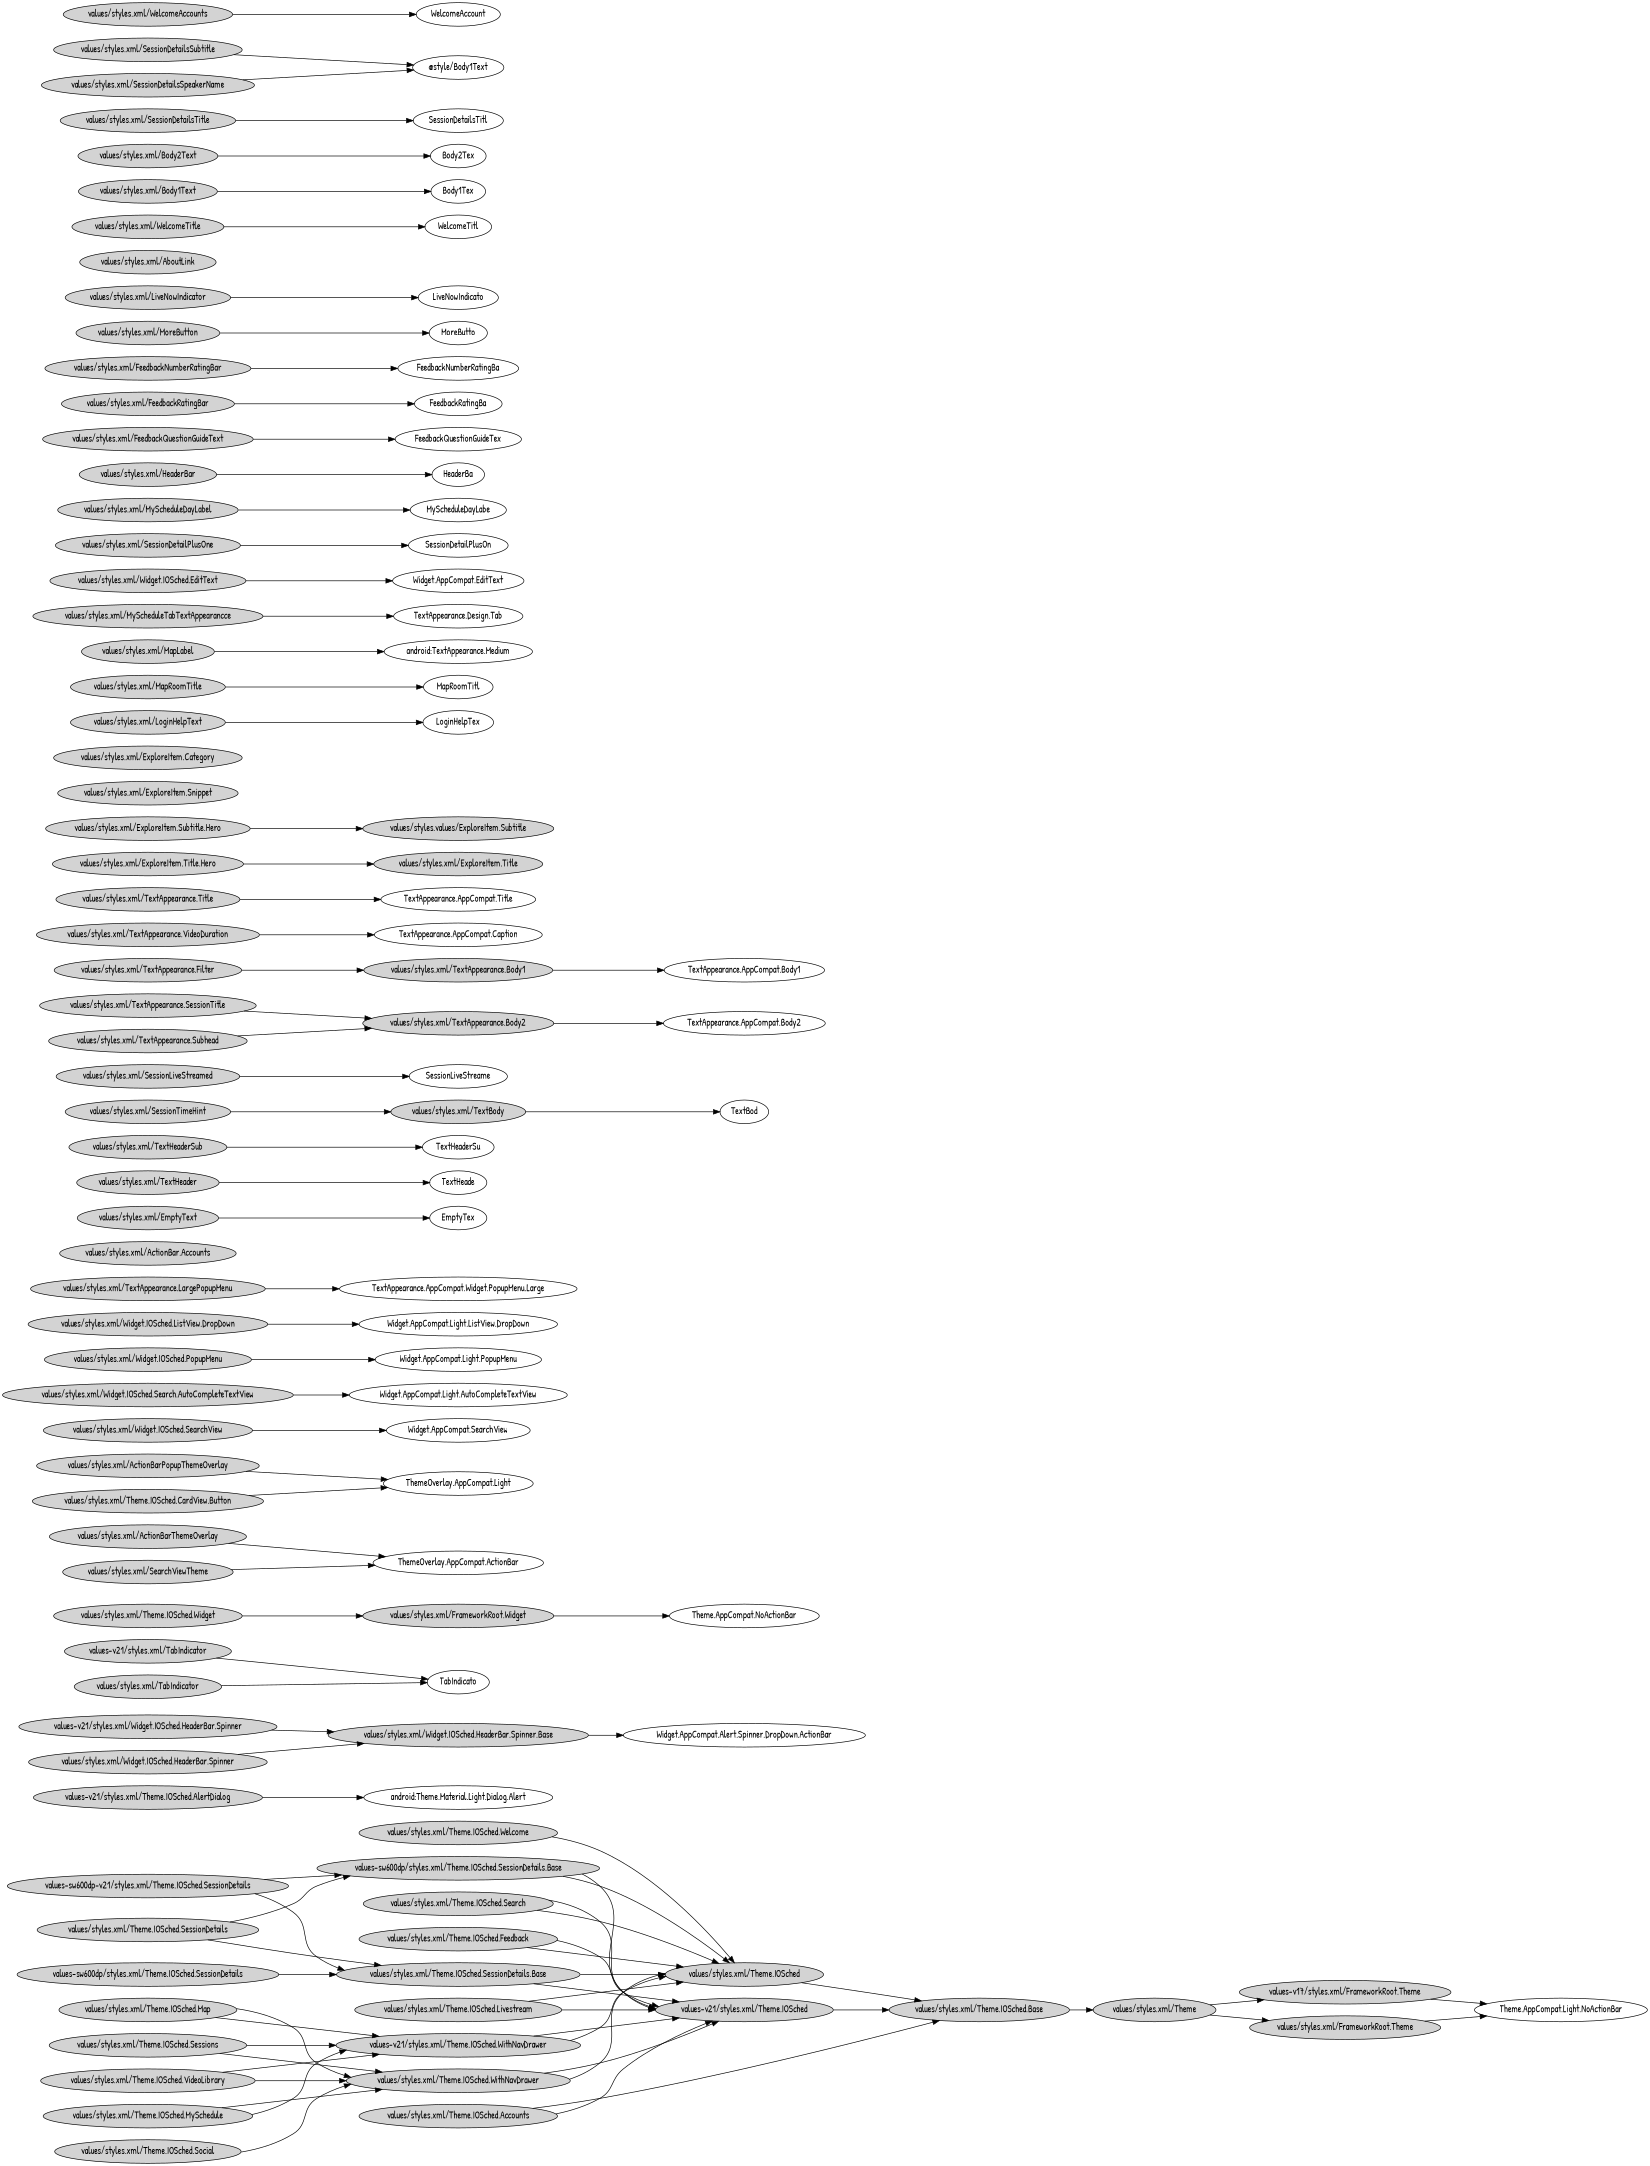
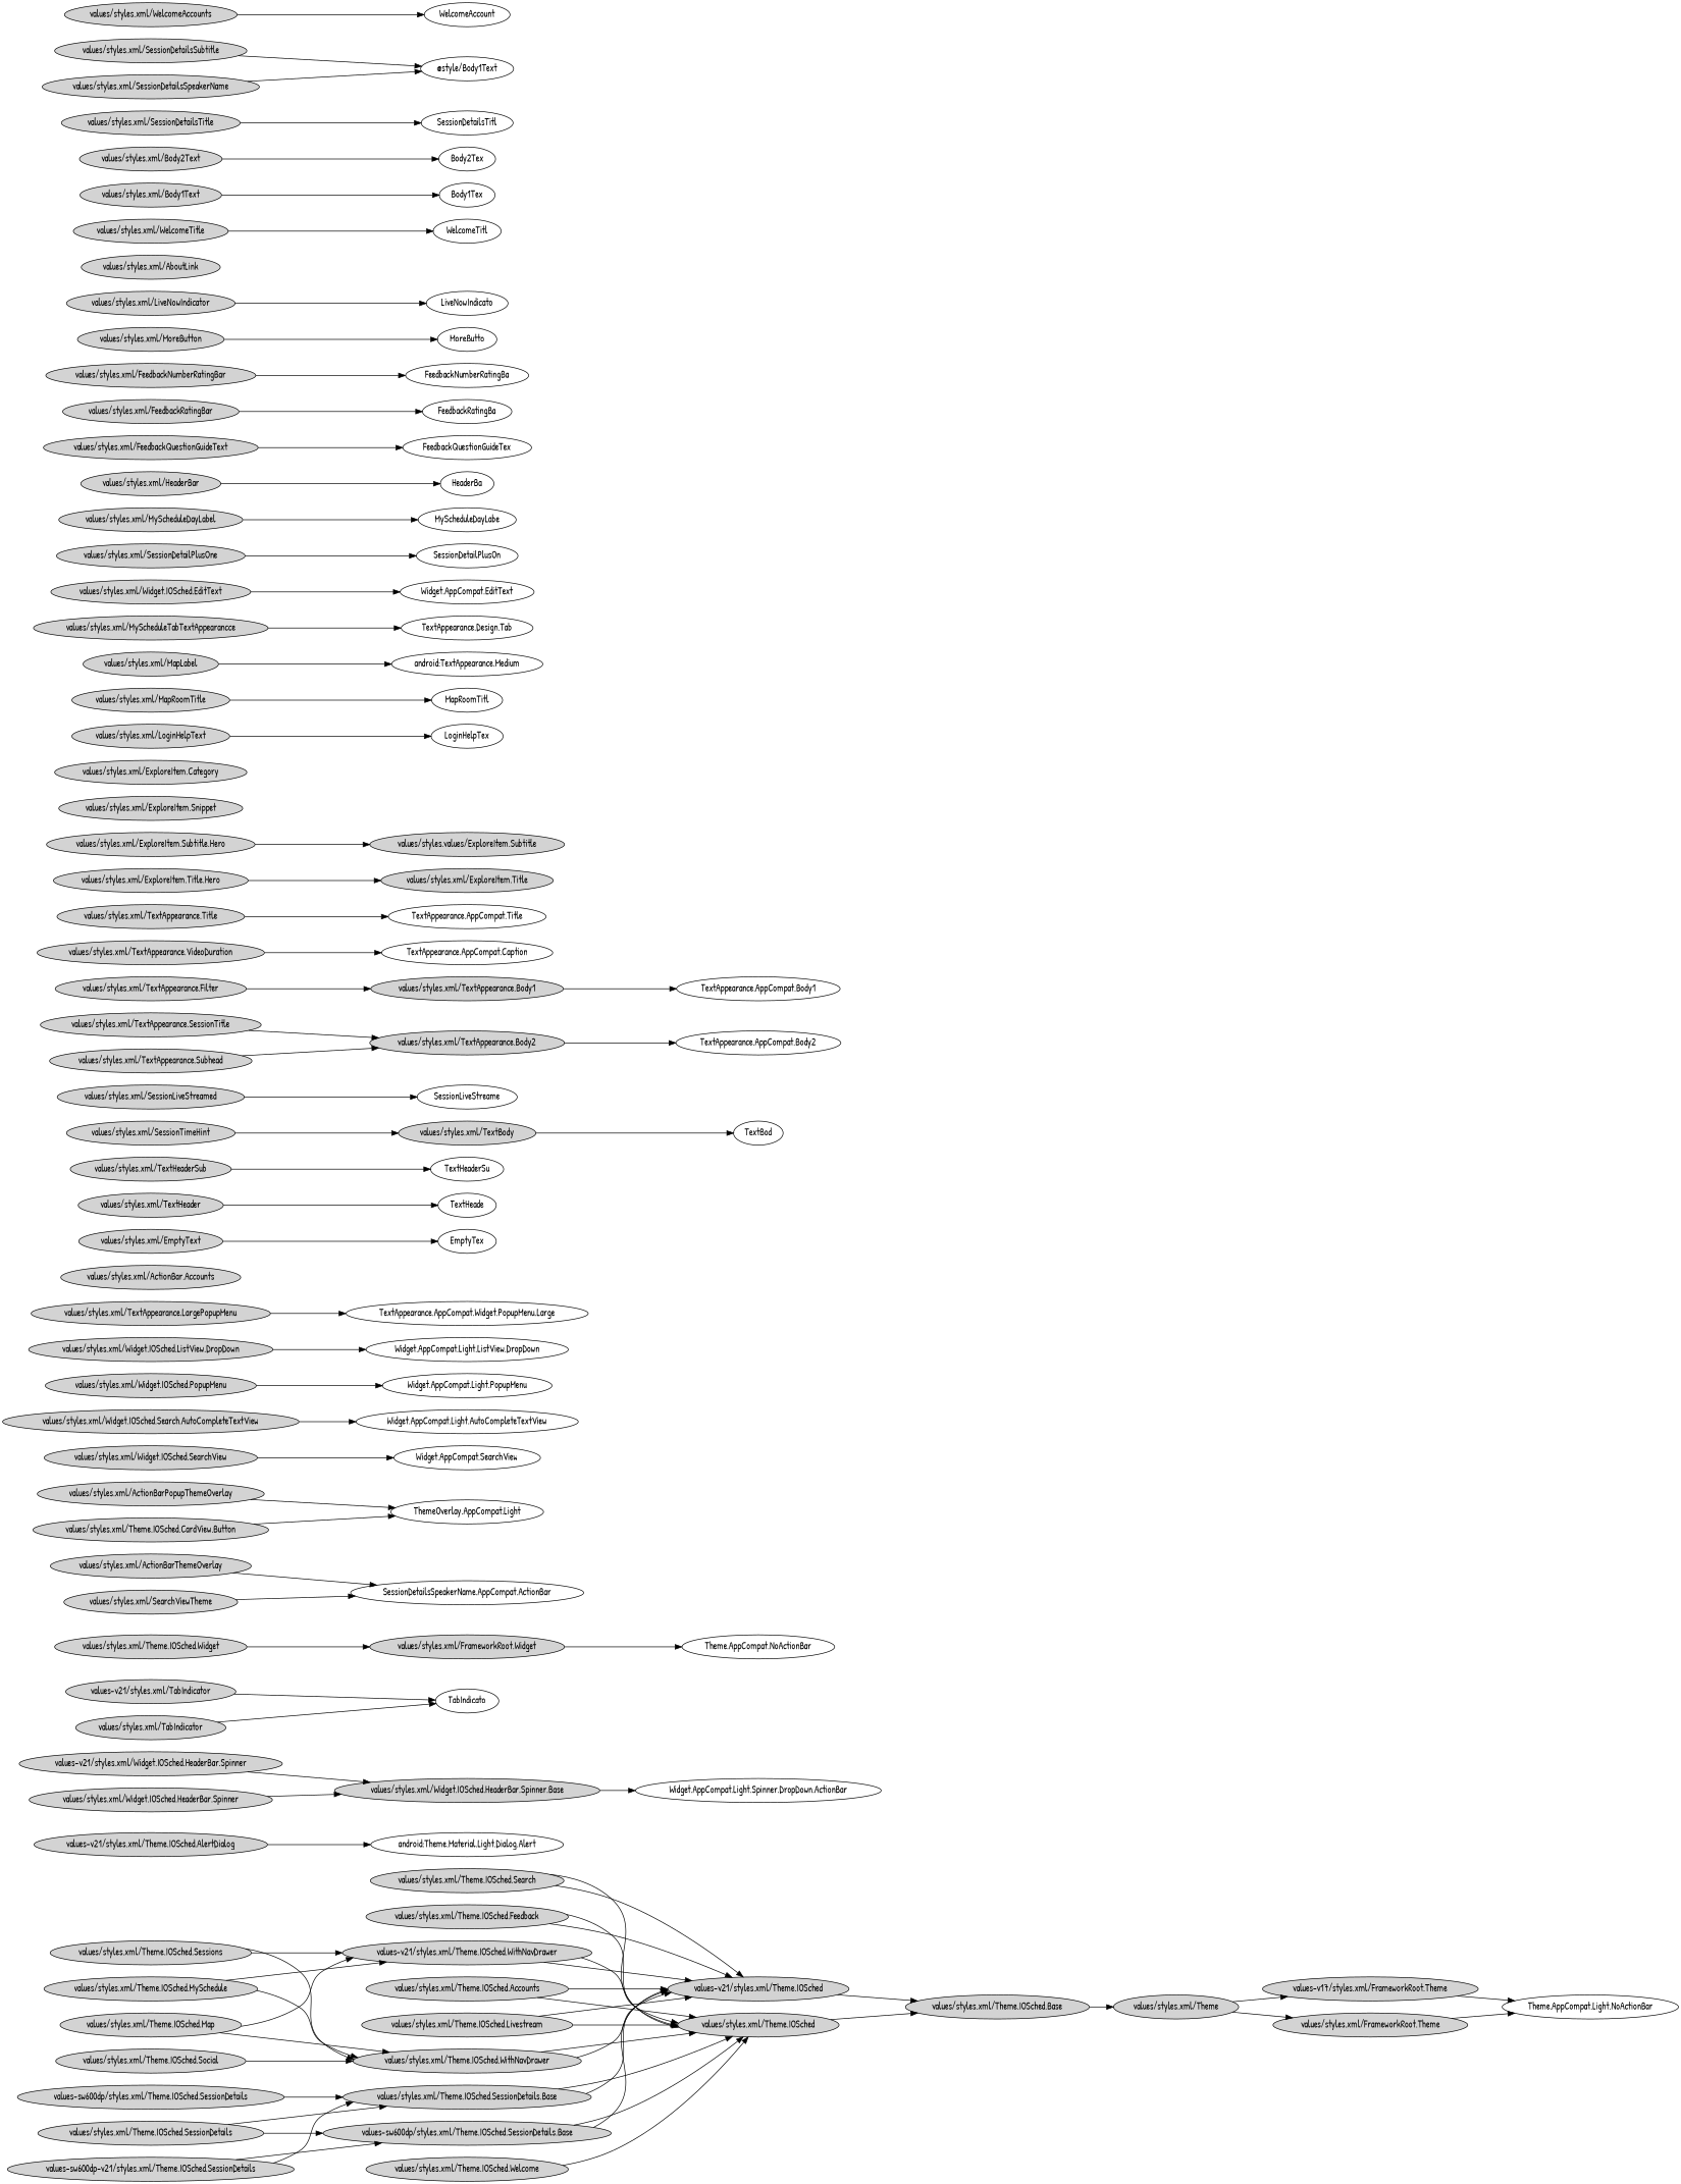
  digraph {
    fontname="Patrick Hand"
    rankdir=LR
    node [fontname="Patrick Hand" style=filled]
    edge [fontname="Patrick Hand"]
    n1 [label="values-v21/styles.xml/Theme.IOSched"]
    n2 [label="values-v21/styles.xml/Theme.IOSched.WithNavDrawer"]
    n3 [label="values-v21/styles.xml/Theme.IOSched.AlertDialog"]
    n4 [label="values-v21/styles.xml/Widget.IOSched.HeaderBar.Spinner"]
    n5 [label="values-v21/styles.xml/TabIndicator"]
    n6 [label="values-v17/styles.xml/FrameworkRoot.Theme"]
    n7 [label="values-sw600dp-v21/styles.xml/Theme.IOSched.SessionDetails"]
    n8 [label="values-sw600dp/styles.xml/Theme.IOSched.SessionDetails.Base"]
    n9 [label="values-sw600dp/styles.xml/Theme.IOSched.SessionDetails"]
    n10 [label="values/styles.xml/FrameworkRoot.Theme"]
    n11 [label="values/styles.xml/FrameworkRoot.Widget"]
    n12 [label="values/styles.xml/Theme"]
    n13 [label="values/styles.xml/Theme.IOSched.Base"]
    n14 [label="values/styles.xml/Theme.IOSched"]
    n15 [label="values/styles.xml/Theme.IOSched.WithNavDrawer"]
    n16 [label="values/styles.xml/Theme.IOSched.Widget"]
    n17 [label="values/styles.xml/ActionBarThemeOverlay"]
    n18 [label="values/styles.xml/SearchViewTheme"]
    n19 [label="values/styles.xml/ActionBarPopupThemeOverlay"]
    n20 [label="values/styles.xml/Theme.IOSched.Welcome"]
    n21 [label="values/styles.xml/Theme.IOSched.Sessions"]
    n22 [label="values/styles.xml/Theme.IOSched.Search"]
    n23 [label="values/styles.xml/Widget.IOSched.SearchView"]
    n24 [label="values/styles.xml/Widget.IOSched.Search.AutoCompleteTextView"]
-   n25 [label="values/styles.xml/Theme.IOSched.VideoLibrary"]
    n26 [label="values/styles.xml/Theme.IOSched.Feedback"]
    n27 [label="values/styles.xml/Widget.IOSched.HeaderBar.Spinner.Base"]
    n28 [label="values/styles.xml/Widget.IOSched.HeaderBar.Spinner"]
    n29 [label="values/styles.xml/Widget.IOSched.PopupMenu"]
    n30 [label="values/styles.xml/Widget.IOSched.ListView.DropDown"]
    n31 [label="values/styles.xml/TextAppearance.LargePopupMenu"]
    n32 [label="values/styles.xml/Theme.IOSched.MySchedule"]
    n33 [label="values/styles.xml/Theme.IOSched.SessionDetails.Base"]
    n34 [label="values/styles.xml/Theme.IOSched.SessionDetails"]
    n35 [label="values/styles.xml/Theme.IOSched.Social"]
    n36 [label="values/styles.xml/Theme.IOSched.Accounts"]
    n37 [label="values/styles.xml/ActionBar.Accounts"]
    n38 [label="values/styles.xml/TabIndicator"]
    n39 [label="values/styles.xml/Theme.IOSched.Livestream"]
    n40 [label="values/styles.xml/EmptyText"]
    n41 [label="values/styles.xml/TextHeader"]
    n42 [label="values/styles.xml/TextHeaderSub"]
    n43 [label="values/styles.xml/TextBody"]
    n44 [label="values/styles.xml/SessionLiveStreamed"]
    n45 [label="values/styles.xml/TextAppearance.Body2"]
    n46 [label="values/styles.xml/TextAppearance.Body1"]
    n47 [label="values/styles.xml/TextAppearance.Filter"]
    n48 [label="values/styles.xml/TextAppearance.SessionTitle"]
    n49 [label="values/styles.xml/TextAppearance.VideoDuration"]
    n50 [label="values/styles.xml/TextAppearance.Title"]
    n51 [label="values/styles.xml/TextAppearance.Subhead"]
    n52 [label="values/styles.xml/SessionTimeHint"]
    n53 [label="values/styles.xml/ExploreItem.Title"]
    n54 [label="values/styles.xml/ExploreItem.Title.Hero"]
    n55 [label="values/styles.values/ExploreItem.Subtitle"]
    n56 [label="values/styles.xml/ExploreItem.Subtitle.Hero"]
    n57 [label="values/styles.xml/ExploreItem.Snippet"]
    n58 [label="values/styles.xml/ExploreItem.Category"]
    n59 [label="values/styles.xml/LoginHelpText"]
    n60 [label="values/styles.xml/Theme.IOSched.Map"]
    n61 [label="values/styles.xml/MapRoomTitle"]
    n62 [label="values/styles.xml/MapLabel"]
    n63 [label="values/styles.xml/MyScheduleTabTextAppearancce"]
    n64 [label="values/styles.xml/Widget.IOSched.EditText"]
    n65 [label="values/styles.xml/SessionDetailPlusOne"]
    n66 [label="values/styles.xml/MyScheduleDayLabel"]
    n67 [label="values/styles.xml/HeaderBar"]
    n68 [label="values/styles.xml/FeedbackQuestionGuideText"]
    n69 [label="values/styles.xml/FeedbackRatingBar"]
    n70 [label="values/styles.xml/FeedbackNumberRatingBar"]
    n71 [label="values/styles.xml/Theme.IOSched.CardView.Button"]
    n72 [label="values/styles.xml/MoreButton"]
    n73 [label="values/styles.xml/LiveNowIndicator"]
    n74 [label="values/styles.xml/AboutLink"]
    n75 [label="values/styles.xml/WelcomeTitle"]
    n76 [label="values/styles.xml/Body1Text"]
    n77 [label="values/styles.xml/Body2Text"]
    n78 [label="values/styles.xml/SessionDetailsTitle"]
    n79 [label="values/styles.xml/SessionDetailsSubtitle"]
    n80 [label="values/styles.xml/SessionDetailsSpeakerName"]
    n81 [label="values/styles.xml/WelcomeAccounts"]
    n82 [label="android:Theme.Material.Light.Dialog.Alert" style=""]
    n83 [label=TabIndicato style=""]
    n84 [label="Theme.AppCompat.Light.NoActionBar" style=""]
    n85 [label="Theme.AppCompat.NoActionBar" style=""]
-   n86 [label="ThemeOverlay.AppCompat.ActionBar" style=""]
+   n86 [label="SessionDetailsSpeakerName.AppCompat.ActionBar" style=""]
    n87 [label="ThemeOverlay.AppCompat.Light" style=""]
    n88 [label="Widget.AppCompat.SearchView" style=""]
    n89 [label="Widget.AppCompat.Light.AutoCompleteTextView" style=""]
-   n90 [label="Widget.AppCompat.Alert.Spinner.DropDown.ActionBar" style=""]
+   n90 [label="Widget.AppCompat.Light.Spinner.DropDown.ActionBar" style=""]
    n91 [label="Widget.AppCompat.Light.PopupMenu" style=""]
    n92 [label="Widget.AppCompat.Light.ListView.DropDown" style=""]
    n93 [label="TextAppearance.AppCompat.Widget.PopupMenu.Large" style=""]
    n94 [label=EmptyTex style=""]
    n95 [label=TextHeade style=""]
    n96 [label=TextHeaderSu style=""]
    n97 [label=TextBod style=""]
    n98 [label=SessionLiveStreame style=""]
    n99 [label="TextAppearance.AppCompat.Body2" style=""]
    n100 [label="TextAppearance.AppCompat.Body1" style=""]
    n101 [label="TextAppearance.AppCompat.Caption" style=""]
    n102 [label="TextAppearance.AppCompat.Title" style=""]
    n103 [label=LoginHelpTex style=""]
    n104 [label=MapRoomTitl style=""]
    n105 [label="android:TextAppearance.Medium" style=""]
    n106 [label="TextAppearance.Design.Tab" style=""]
    n107 [label="Widget.AppCompat.EditText" style=""]
    n108 [label=SessionDetailPlusOn style=""]
    n109 [label=MyScheduleDayLabe style=""]
    n110 [label=HeaderBa style=""]
    n111 [label=FeedbackQuestionGuideTex style=""]
    n112 [label=FeedbackRatingBa style=""]
    n113 [label=FeedbackNumberRatingBa style=""]
    n114 [label=MoreButto style=""]
    n115 [label=LiveNowIndicato style=""]
    n116 [label=WelcomeTitl style=""]
    n117 [label=Body1Tex style=""]
    n118 [label=Body2Tex style=""]
    n119 [label=SessionDetailsTitl style=""]
    n120 [label="@style/Body1Text" style=""]
    n121 [label=WelcomeAccount style=""]
    subgraph sub_1 {
      label="values-v21/styles.xml"
      n1
      n2
      n3
      n4
      n5
    }
    subgraph sub_2 {
      label="values-v17/styles.xml"
      n6
    }
    subgraph sub_3 {
      label="values-sw600dp-v21/styles.xml"
      n7
    }
    subgraph sub_4 {
      label="values-sw600dp/styles.xml"
      n8
      n9
    }
    subgraph sub_5 {
      label="values/styles.xml"
      n10
      n11
      n12
      n13
      n14
      n15
      n16
      n17
      n18
      n19
      n20
      n21
      n22
      n23
      n24
-     n25
      n26
      n27
      n28
      n29
      n30
      n31
      n32
      n33
      n34
      n35
      n36
      n37
      n38
      n39
      n40
      n41
      n42
      n43
      n44
      n45
      n46
      n47
      n48
      n49
      n50
      n51
      n52
      n53
      n54
      n55
      n56
      n57
      n58
      n59
      n60
      n61
      n62
      n63
      n64
      n65
      n66
      n67
      n68
      n69
      n70
      n71
      n72
      n73
      n74
      n75
      n76
      n77
      n78
      n79
      n80
      n81
    }
    n1 -> n13
    n2 -> n1
    n2 -> n14
    n3 -> n82
    n4 -> n27
    n5 -> n83
    n6 -> n84
    n7 -> n8
    n7 -> n33
    n8 -> n1
    n8 -> n14
    n9 -> n33
    n10 -> n84
    n11 -> n85
    n12 -> n6
    n12 -> n10
    n13 -> n12
    n14 -> n13
    n15 -> n1
    n15 -> n14
    n16 -> n11
    n17 -> n86
    n18 -> n86
    n19 -> n87
    n20 -> n14
    n21 -> n2
    n21 -> n15
    n22 -> n1
    n22 -> n14
    n23 -> n88
    n24 -> n89
-   n25 -> n2
-   n25 -> n15
    n26 -> n1
    n26 -> n14
    n27 -> n90
    n28 -> n27
    n29 -> n91
    n30 -> n92
    n31 -> n93
    n32 -> n2
    n32 -> n15
    n33 -> n1
    n33 -> n14
    n34 -> n8
    n34 -> n33
    n35 -> n15
    n36 -> n1
-   n36 -> n13
+   n36 -> n14
    n38 -> n83
    n39 -> n1
    n39 -> n14
    n40 -> n94
    n41 -> n95
    n42 -> n96
    n43 -> n97
    n44 -> n98
    n45 -> n99
    n46 -> n100
    n47 -> n46
    n48 -> n45
    n49 -> n101
    n50 -> n102
    n51 -> n45
    n52 -> n43
    n54 -> n53
    n56 -> n55
    n59 -> n103
    n60 -> n2
    n60 -> n15
    n61 -> n104
    n62 -> n105
    n63 -> n106
    n64 -> n107
    n65 -> n108
    n66 -> n109
    n67 -> n110
    n68 -> n111
    n69 -> n112
    n70 -> n113
    n71 -> n87
    n72 -> n114
    n73 -> n115
    n75 -> n116
    n76 -> n117
    n77 -> n118
    n78 -> n119
    n79 -> n120
    n80 -> n120
    n81 -> n121
  }
